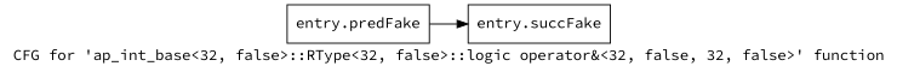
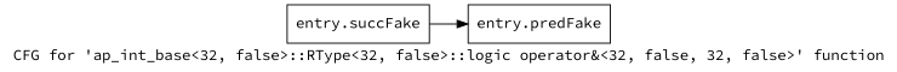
  digraph {
    label="CFG for 'ap_int_base\<32, false\>::RType\<32, false\>::logic operator&\<32, false, 32, false\>' function"
    rankdir=LR
    fontname="Source Code Pro"
    node [shape=record fontname="Source Code Pro"]
    n1 [label="{entry.predFake}"]
    n2 [filename="/home/omerfaruk/tools/Xilinx/Vitis_HLS/2023.2/include/etc/ap_int_base.h" label="{entry.succFake}" linenumber=1493]
-   n1 -> n2 [execusionnum=0 filename="/home/omerfaruk/tools/Xilinx/Vitis_HLS/2023.2/include/etc/ap_int_base.h" fontname="Source Code Pro"]
+   n2 -> n1 [execusionnum=0 filename="/home/omerfaruk/tools/Xilinx/Vitis_HLS/2023.2/include/etc/ap_int_base.h" fontname="Source Code Pro"]
  }
